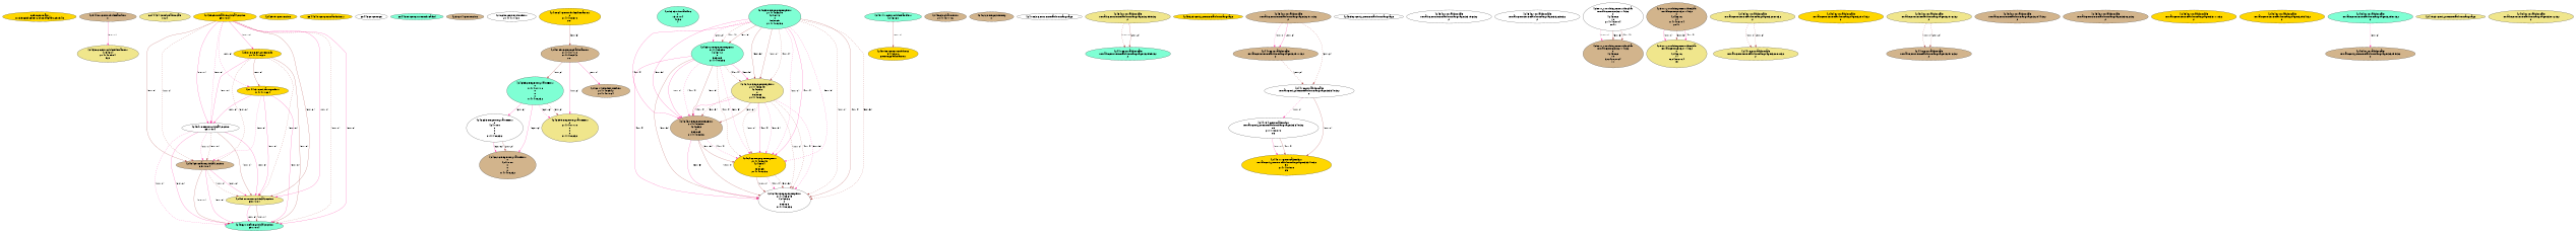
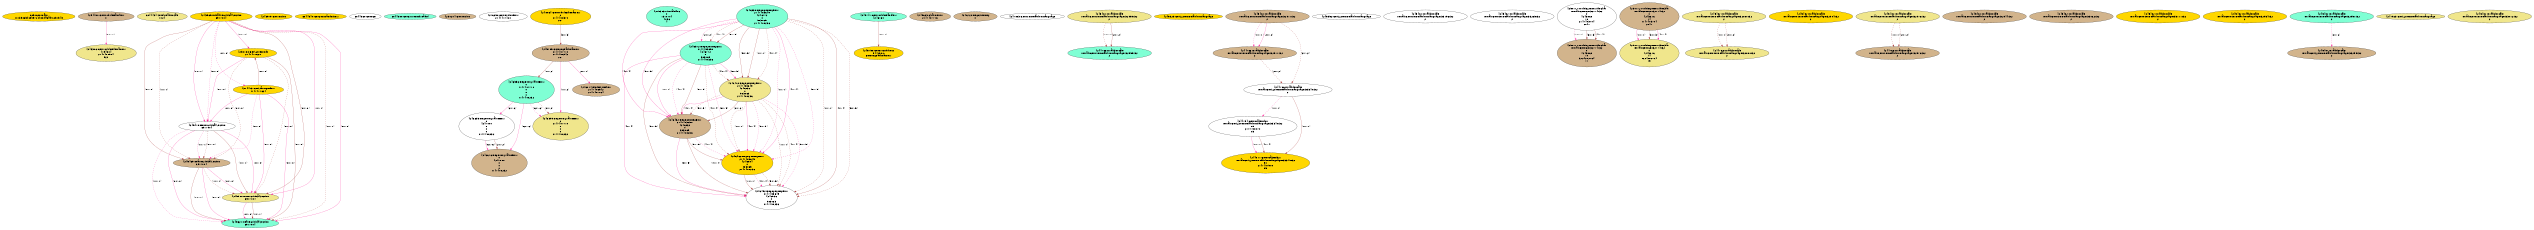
  digraph {
    node [fillcolor=tan style=filled]
    edge [color=brown style=solid]
    n1 [fillcolor=gold label="6850628.main\n00139865dceb9720b03da6af7c25154e"]
    n2 [label="4254480.GetModuleHandleW\n0"]
    n3 [fillcolor=khaki label="4243306.GetModuleFileNameW\n4194304\n2147408904\n522"]
    n4 [fillcolor=khaki label="6844434.SetThreadLocale\n1024"]
    n5 [fillcolor=gold label="4243965.InitializeCriticalSection\n6917004"]
    n6 [fillcolor=gold label="4250188.GetSystemInfo\n2147417660"]
    n7 [fillcolor=gold label="4214413.GetStartupInfoW\n2147417624"]
    n8 [fillcolor=white label="4245418.EnterCriticalSection\n6917004"]
    n9 [label="4245469.LeaveCriticalSection\n6917004"]
    n10 [fillcolor=khaki label="4245580.EnterCriticalSection\n6917004"]
    n11 [fillcolor=aquamarine label="4245621.LeaveCriticalSection\n6917004"]
    n12 [fillcolor=gold label="4243979.GetVersion\n"]
    n13 [fillcolor=gold label="6844540.GetCommandLineW\n"]
    n14 [fillcolor=white label="6844560.GetACP\n"]
    n15 [fillcolor=aquamarine label="6844580.GetCurrentThreadId\n"]
    n16 [label="4250204.GetVersion\n"]
    n17 [fillcolor=white label="4276690.GetVersionExW\n2147417420"]
    n18 [fillcolor=gold label="4248064.GetModuleFileNameW\n0\n2147408370\n261"]
    n19 [label="4245785.GetLongPathNameW\n2147407710\n2147406542\n261"]
    n20 [fillcolor=aquamarine label="4246556.RegQueryValueExW\n0\n2147407710\n0\n0\n0\n2147408232"]
    n21 [fillcolor=khaki label="4246599.RegQueryValueExW\n0\n2147407710\n0\n0\n0\n2147408232"]
    n22 [label="4246014.FindFirstFileW\n2147406542\n2147407064"]
    n23 [fillcolor=aquamarine label="4215383.VirtualAlloc\n0\n1310704\n4096\n4"]
    n24 [fillcolor=aquamarine label="4246338.RegOpenKeyExW\n2147483649\n4246772\n0\n983065\n2147408236"]
    n25 [fillcolor=aquamarine label="4246372.RegOpenKeyExW\n2147483650\n4246772\n0\n983065\n2147408236"]
    n26 [fillcolor=khaki label="4246402.RegOpenKeyExW\n2147483649\n4246832\n0\n983065\n2147408236"]
    n27 [label="4246432.RegOpenKeyExW\n2147483650\n4246832\n0\n983065\n2147408236"]
    n28 [fillcolor=gold label="4246462.RegOpenKeyExW\n2147483649\n4246884\n0\n983065\n2147408236"]
    n29 [fillcolor=white label="4246492.RegOpenKeyExW\n2147483649\n4246936\n0\n983065\n2147408236"]
    n30 [fillcolor=aquamarine label="4245741.GetModuleHandleW\n4246160"]
    n31 [fillcolor=gold label="4245758.GetProcAddress\n9441320\nGetLongPathNameW"]
    n32 [fillcolor=white label="4246635.RegQueryValueExW\n0\n4247000\n0\n0\n0\n2147408232"]
    n33 [label="4246676.RegQueryValueExW\n0\n4247000\n0\n0\n0\n2147408232"]
    n34 [label="4245683.CharNextW\n2147407716"]
    n35 [label="4246722.RegCloseKey\n0"]
    n36 [fillcolor=white label="4247883.GetUserDefaultUILanguage\n"]
    n37 [fillcolor=khaki label="4245487.IsValidLocale\nretval_GetUserDefaultUILanguage_32959_32\n2"]
    n38 [fillcolor=aquamarine label="4244766.IsValidLocale\nretval_GetUserDefaultUILanguage_32959_32\n2"]
    n39 [fillcolor=gold label="4245525.GetSystemDefaultUILanguage\n"]
    n40 [label="4245487.IsValidLocale\nretval_GetUserDefaultUILanguage_32911_32\n2"]
    n41 [label="4244766.IsValidLocale\nretval_GetUserDefaultUILanguage_32911_32\n2"]
    n42 [fillcolor=white label="4244766.IsValidLocale\nretval_GetSystemDefaultUILanguage_33340_32\n2"]
    n43 [fillcolor=white label="4244794.GetLocaleInfoW\nretval_GetSystemDefaultUILanguage_33340_32\n89\n2147408070\n85"]
    n44 [fillcolor=gold label="4244811.GetLocaleInfoW\nretval_GetSystemDefaultUILanguage_33340_32\n90\n2147407900\n85"]
    n45 [fillcolor=white label="4245552.GetSystemDefaultUILanguage\n"]
    n46 [fillcolor=white label="4245487.IsValidLocale\nretval_GetUserDefaultUILanguage_33196_32\n2"]
    n47 [fillcolor=white label="4245487.IsValidLocale\nretval_GetUserDefaultUILanguage_33265_32\n2"]
    n48 [fillcolor=white label="4250171.MultiByteToWideChar\nretval_GetACP_32774_32\n0\n4243868\n10\n2147403704\n2047"]
    n49 [label="4250171.MultiByteToWideChar\nretval_GetACP_32774_32\n0\n4243868\n10\n3224282764\n11"]
    n50 [label="4250171.MultiByteToWideChar\nretval_GetACP_32774_32\n0\n4243616\n14\n2147403704\n2047"]
    n51 [fillcolor=khaki label="4250171.MultiByteToWideChar\nretval_GetACP_32774_32\n0\n4243616\n14\n3224282764\n15"]
    n52 [fillcolor=khaki label="4245487.IsValidLocale\nretval_GetUserDefaultUILanguage_32880_32\n2"]
    n53 [fillcolor=khaki label="4244766.IsValidLocale\nretval_GetUserDefaultUILanguage_32880_32\n2"]
    n54 [fillcolor=gold label="4245487.IsValidLocale\nretval_GetUserDefaultUILanguage_32904_32\n2"]
    n55 [fillcolor=khaki label="4245487.IsValidLocale\nretval_GetUserDefaultUILanguage_32976_32\n2"]
    n56 [label="4244766.IsValidLocale\nretval_GetUserDefaultUILanguage_32976_32\n2"]
    n57 [label="4245487.IsValidLocale\nretval_GetUserDefaultUILanguage_32944_32\n2"]
    n58 [label="4245487.IsValidLocale\nretval_GetUserDefaultUILanguage_33062_32\n2"]
    n59 [fillcolor=gold label="4245487.IsValidLocale\nretval_GetUserDefaultUILanguage_33111_32\n2"]
    n60 [fillcolor=gold label="4245487.IsValidLocale\nretval_GetUserDefaultUILanguage_32934_32\n2"]
    n61 [fillcolor=aquamarine label="4245487.IsValidLocale\nretval_GetUserDefaultUILanguage_32951_32\n2"]
    n62 [label="4245487.IsValidLocale\nretval_GetSystemDefaultUILanguage_33259_32\n2"]
    n63 [fillcolor=khaki label="4247923.GetSystemDefaultUILanguage\n"]
    n64 [fillcolor=khaki label="4245487.IsValidLocale\nretval_GetUserDefaultUILanguage_33012_32\n2"]
    n2 -> n3 [color=deeppink label="(0-->1)"]
    n5 -> n6 [color=deeppink label="(0-->0)"]
    n5 -> n7 [color=deeppink label="(0-->0)" style=dashed]
    n5 -> n8 [color=deeppink label="(1-->1)"]
    n5 -> n8 [color=deeppink label="(0-->0)" style=dashed]
    n5 -> n9 [label="(1-->1)" style=dashed]
    n5 -> n9 [label="(0-->0)"]
    n5 -> n10 [color=deeppink label="(1-->1)"]
    n5 -> n10 [label="(0-->0)"]
    n5 -> n11 [label="(1-->1)" style=dashed]
    n5 -> n11 [color=deeppink label="(0-->0)"]
-   n6 -> n7 [label="(0-->0)"]
+   n7 -> n6 [label="(0-->0)"]
    n6 -> n8 [color=deeppink label="(0-->0)"]
    n6 -> n9 [label="(0-->0)" style=dashed]
    n6 -> n10 [label="(0-->0)" style=dashed]
    n6 -> n11 [label="(0-->0)"]
    n7 -> n8 [color=deeppink label="(0-->0)"]
    n7 -> n9 [color=deeppink label="(0-->0)" style=dashed]
    n7 -> n10 [color=deeppink label="(0-->0)"]
    n7 -> n11 [color=deeppink label="(0-->0)"]
    n8 -> n9 [color=deeppink label="(1-->1)" style=dashed]
    n8 -> n9 [label="(0-->0)" style=dashed]
    n8 -> n10 [label="(1-->1)"]
    n8 -> n10 [color=deeppink label="(0-->0)"]
    n8 -> n11 [color=deeppink label="(1-->1)" style=dashed]
    n8 -> n11 [color=deeppink label="(0-->0)"]
    n9 -> n10 [label="(1-->1)" style=dashed]
    n9 -> n10 [color=deeppink label="(0-->0)"]
    n9 -> n11 [label="(1-->1)"]
    n9 -> n11 [color=deeppink label="(0-->0)"]
    n10 -> n11 [label="(1-->1)"]
    n10 -> n11 [color=deeppink label="(0-->0)"]
    n18 -> n19 [label="(3-->3)"]
    n19 -> n20 [label="(1-->2)"]
    n19 -> n21 [color=deeppink label="(1-->2)"]
    n19 -> n22 [color=deeppink label="(2-->1)"]
    n20 -> n21 [label="(2-->2)" style=dashed]
    n20 -> n21 [color=deeppink label="(6-->6)" style=dashed]
    n20 -> n32 [color=deeppink label="(6-->6)"]
    n20 -> n33 [color=deeppink label="(6-->6)"]
    n24 -> n25 [color=deeppink label="(2-->2)" style=dashed]
    n24 -> n25 [label="(4-->4)" style=dashed]
    n24 -> n25 [label="(5-->5)"]
    n24 -> n26 [label="(1-->1)"]
    n24 -> n26 [label="(4-->4)" style=dashed]
    n24 -> n26 [label="(5-->5)"]
    n24 -> n27 [color=deeppink label="(4-->4)"]
    n24 -> n27 [color=deeppink label="(5-->5)"]
    n24 -> n28 [color=deeppink label="(1-->1)" style=dashed]
    n24 -> n28 [color=deeppink label="(4-->4)"]
    n24 -> n28 [color=deeppink label="(5-->5)" style=dashed]
    n24 -> n29 [label="(1-->1)" style=dashed]
    n24 -> n29 [label="(4-->4)"]
    n24 -> n29 [label="(5-->5)" style=dashed]
    n25 -> n26 [label="(4-->4)" style=dashed]
    n25 -> n26 [color=deeppink label="(5-->5)"]
    n25 -> n27 [color=deeppink label="(1-->1)"]
    n25 -> n27 [color=deeppink label="(4-->4)" style=dashed]
    n25 -> n27 [label="(5-->5)"]
    n25 -> n28 [label="(4-->4)" style=dashed]
    n25 -> n28 [color=deeppink label="(5-->5)" style=dashed]
    n25 -> n29 [color=deeppink label="(4-->4)"]
    n25 -> n29 [label="(5-->5)"]
    n26 -> n27 [label="(2-->2)"]
    n26 -> n27 [color=deeppink label="(4-->4)"]
    n26 -> n27 [label="(5-->5)" style=dashed]
    n26 -> n28 [label="(1-->1)" style=dashed]
    n26 -> n28 [color=deeppink label="(4-->4)"]
    n26 -> n28 [color=deeppink label="(5-->5)" style=dashed]
    n26 -> n29 [label="(1-->1)" style=dashed]
    n26 -> n29 [label="(4-->4)" style=dashed]
    n26 -> n29 [color=deeppink label="(5-->5)" style=dashed]
    n27 -> n28 [color=deeppink label="(4-->4)" style=dashed]
    n27 -> n28 [label="(5-->5)"]
    n27 -> n29 [label="(4-->4)"]
    n27 -> n29 [color=deeppink label="(5-->5)"]
    n28 -> n29 [label="(1-->1)"]
    n28 -> n29 [color=deeppink label="(4-->4)" style=dashed]
    n28 -> n29 [label="(5-->5)" style=dashed]
    n30 -> n31 [label="(0-->1)"]
    n32 -> n33 [label="(2-->2)"]
    n32 -> n33 [color=deeppink label="(6-->6)"]
    n37 -> n38 [label="(1-->1)" style=dashed]
    n37 -> n38 [label="(2-->2)"]
    n40 -> n41 [color=deeppink label="(1-->1)" style=dashed]
    n40 -> n41 [color=deeppink label="(2-->2)"]
    n40 -> n42 [label="(2-->2)" style=dashed]
    n41 -> n42 [label="(2-->2)" style=dashed]
    n42 -> n43 [color=deeppink label="(1-->1)" style=dashed]
    n42 -> n44 [label="(1-->1)"]
    n43 -> n44 [color=deeppink label="(1-->1)"]
    n43 -> n44 [label="(4-->4)"]
    n48 -> n49 [color=deeppink label="(1-->1)" style=dashed]
    n48 -> n49 [label="(3-->3)"]
    n48 -> n49 [label="(4-->4)"]
    n50 -> n51 [color=deeppink label="(1-->1)"]
    n50 -> n51 [label="(3-->3)" style=dashed]
    n50 -> n51 [color=deeppink label="(4-->4)"]
    n52 -> n53 [label="(1-->1)" style=dashed]
    n52 -> n53 [label="(2-->2)" style=dashed]
    n55 -> n56 [label="(1-->1)" style=dashed]
    n55 -> n56 [label="(2-->2)" style=dashed]
    n61 -> n62 [color=deeppink label="(2-->2)" style=dashed]
  }
